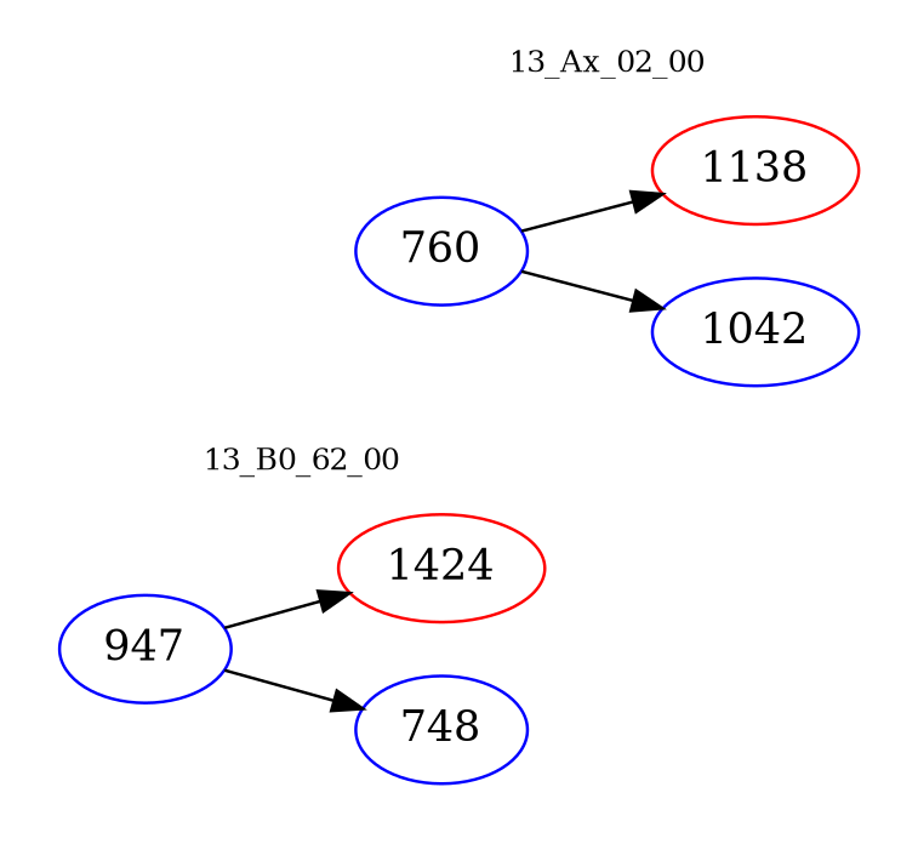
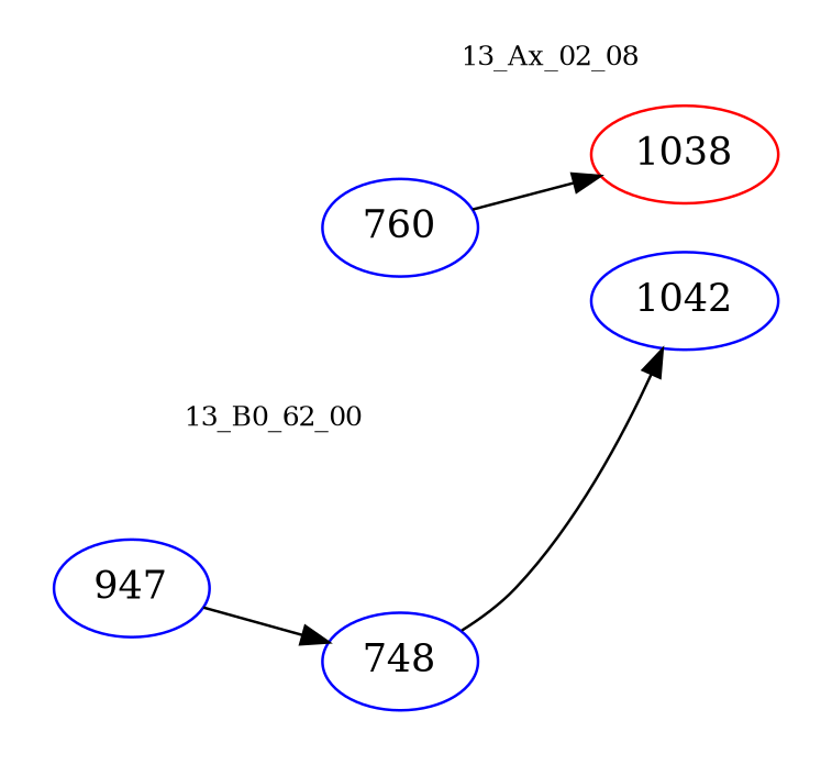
  digraph {
    rankdir=LR
    node [color=blue]
    edge [color=black]
    n1 [label=760]
    n2 [label=1042]
-   n3 [color=red label=1138]
+   n3 [color=red label=1038]
    n4 [label=947]
    n5 [label=748]
-   n6 [color=red label=1424]
    subgraph cluster_1 {
      color=white
      fontsize=10
-     label="13_Ax_02_00"
+     label="13_Ax_02_08"
      n1
      n2
      n3
    }
    subgraph cluster_2 {
      color=white
      fontsize=10
      label="13_B0_62_00"
      n4
      n5
-     n6
    }
-   n1 -> n2
+   n5 -> n2
    n1 -> n3
    n4 -> n5
-   n4 -> n6
  }
